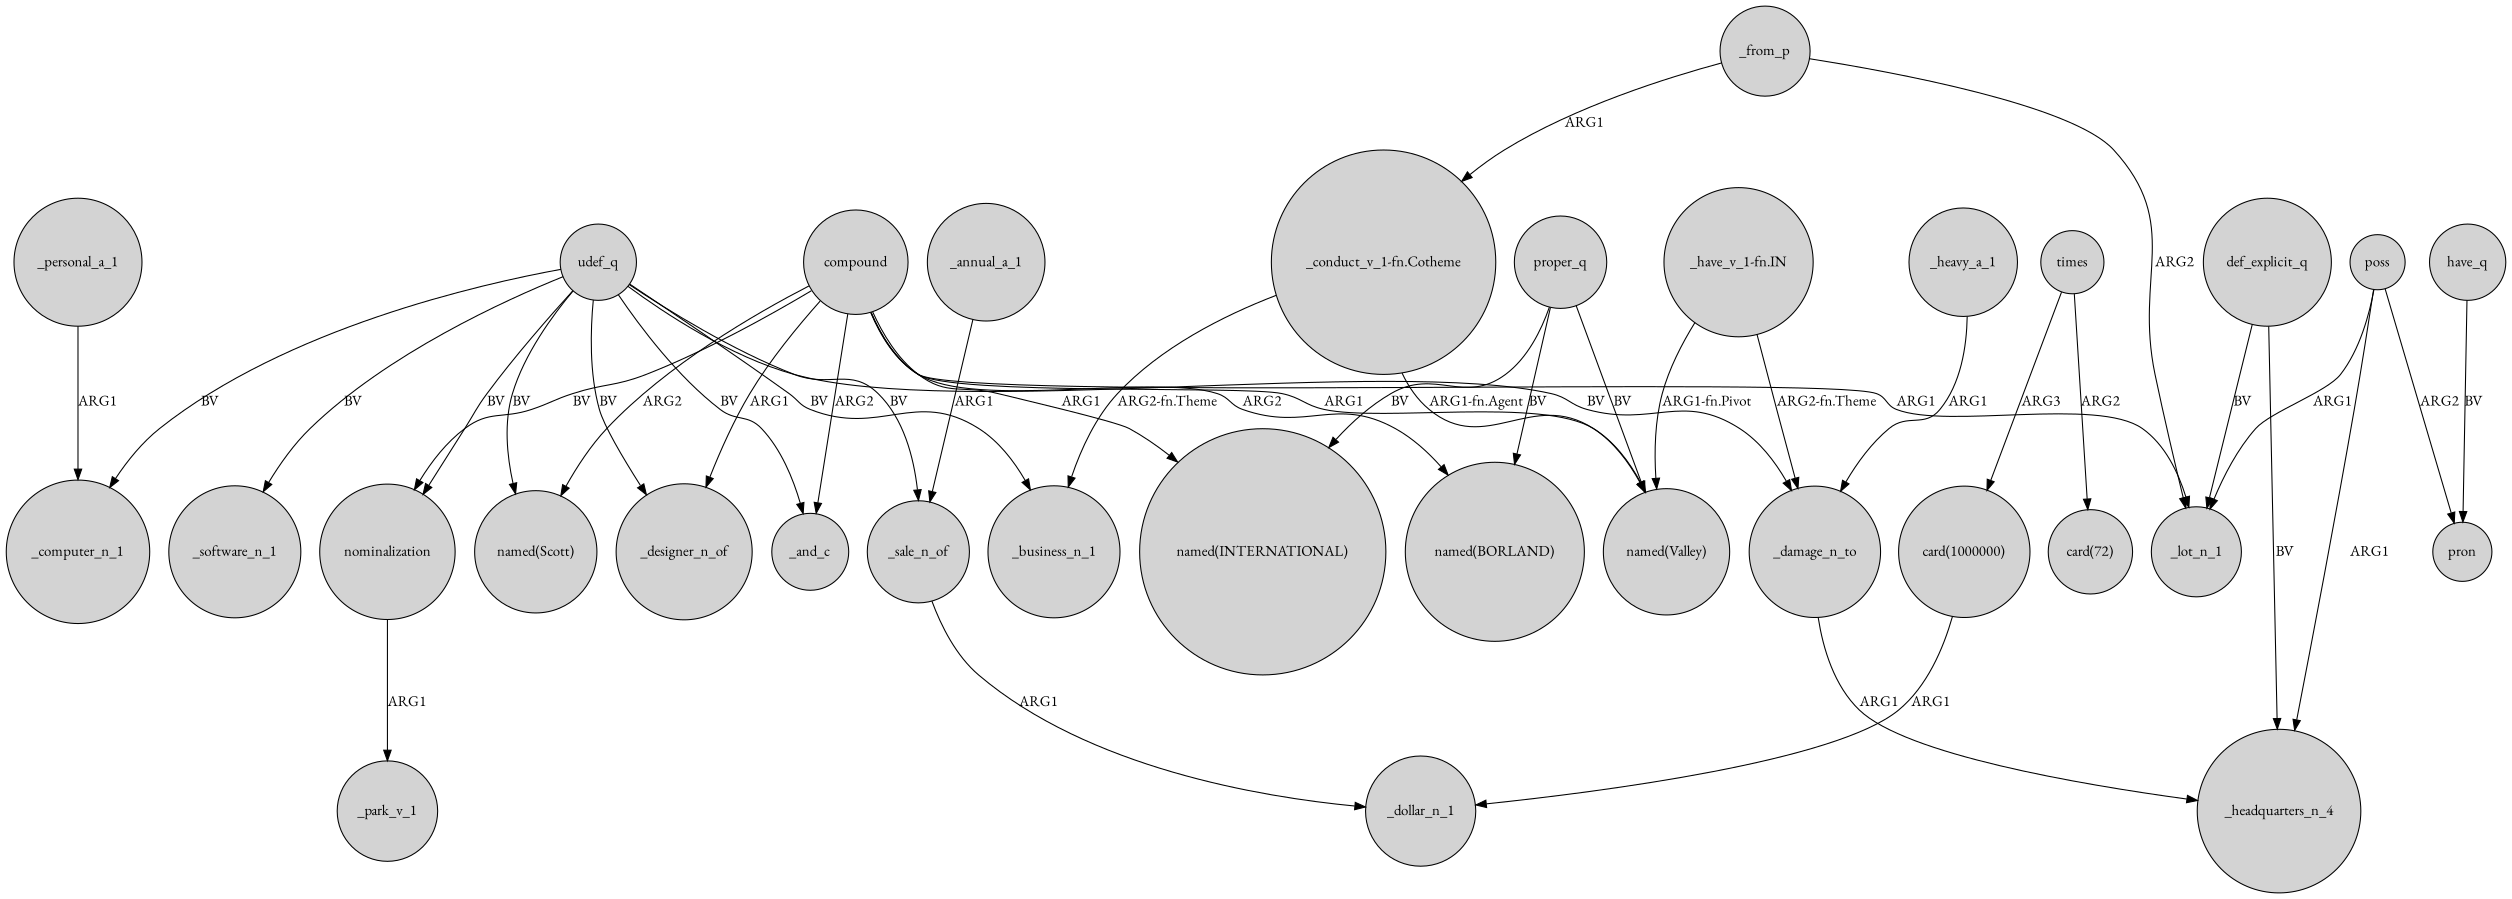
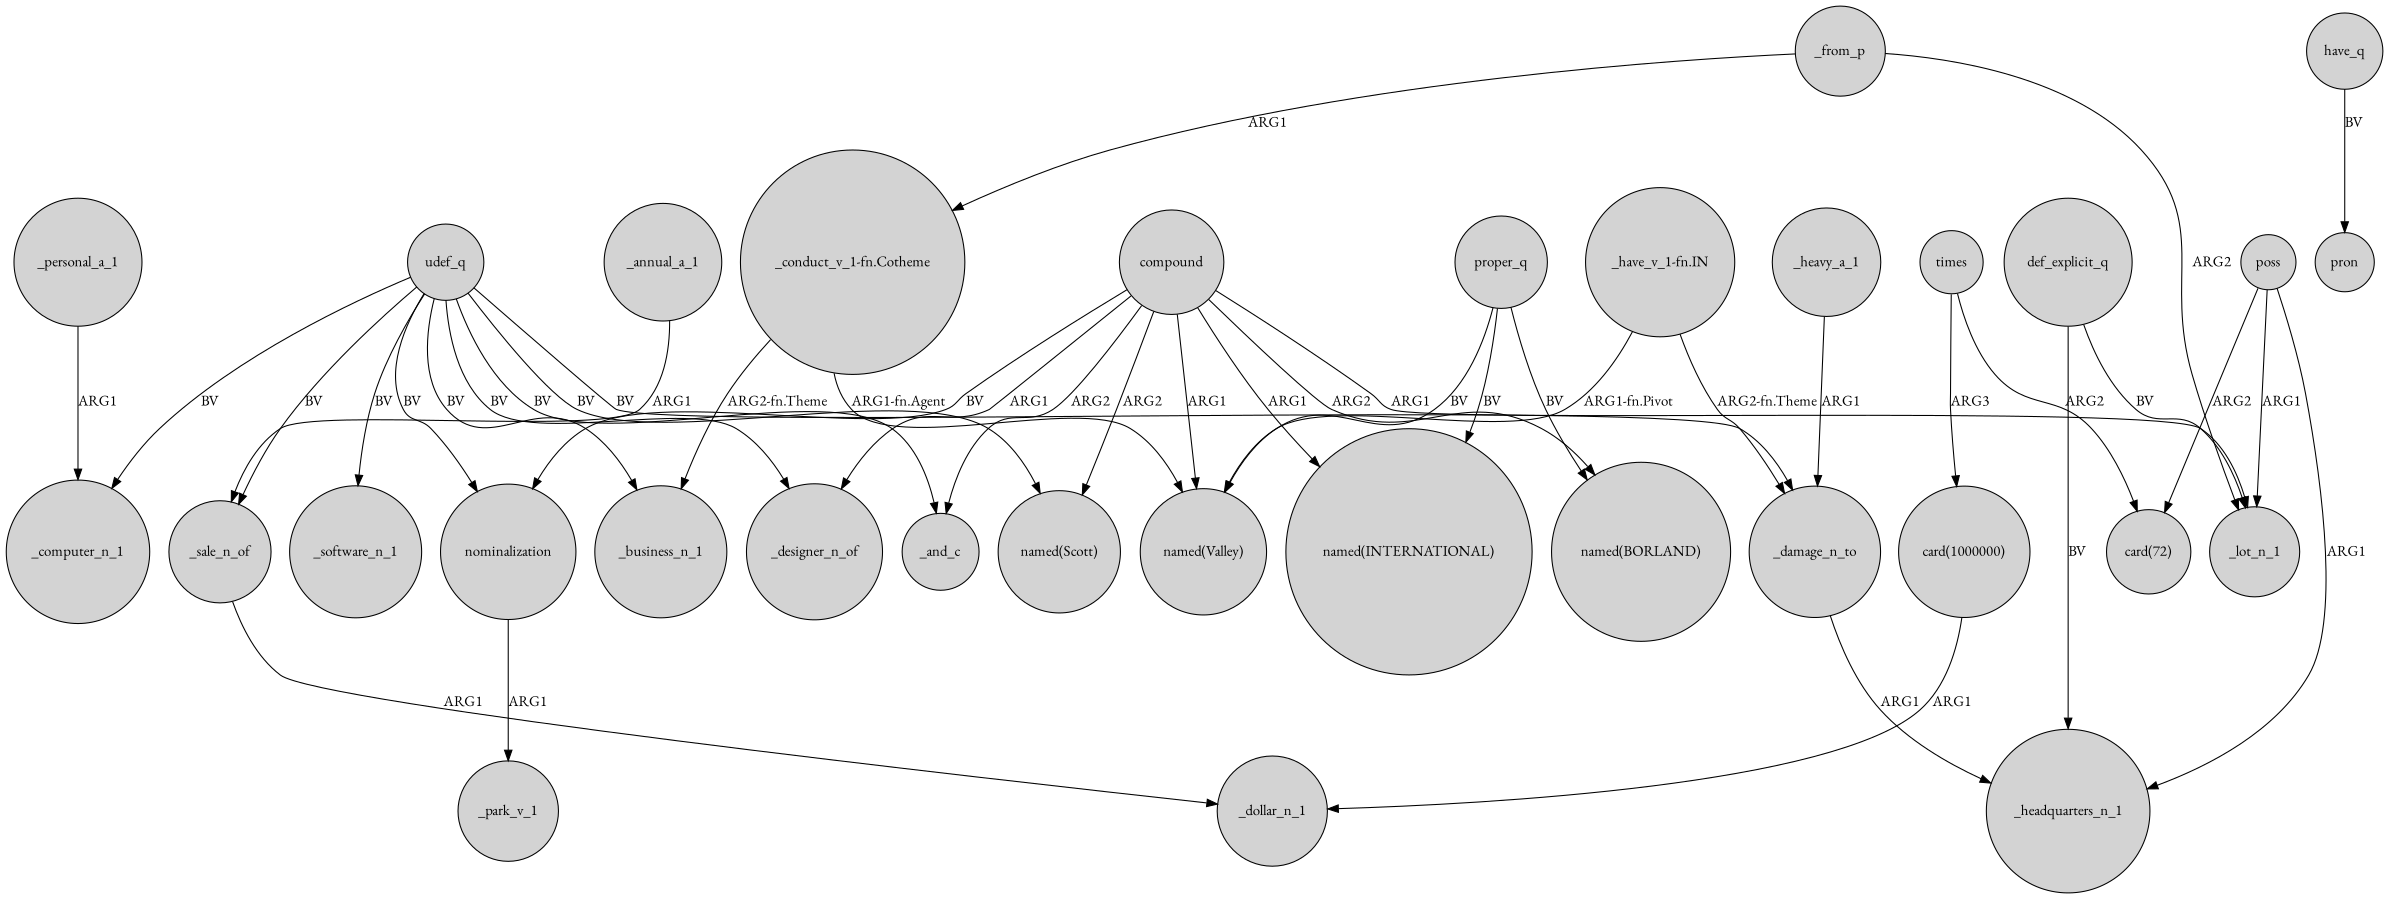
  digraph {
    fontname="EB Garamond"
    node [fontname="EB Garamond" shape=circle style=filled]
    edge [fontname="EB Garamond"]
    udef_q
    _software_n_1
    _designer_n_of
    _damage_n_to
    nominalization
    _business_n_1
    _computer_n_1
    "named(Scott)"
    _sale_n_of
    _and_c
-   _headquarters_n_1 [label=_headquarters_n_4]
+   _headquarters_n_1
    _park_v_1
    _dollar_n_1
    "card(1000000)"
    "_conduct_v_1-fn.Cotheme"
    "named(Valley)"
    proper_q
    "named(BORLAND)"
    "named(INTERNATIONAL)"
    poss
    pron
    _lot_n_1
    _from_p
    _heavy_a_1
    compound
    _annual_a_1
    n27 [label=have_q]
    times
    "card(72)"
    _personal_a_1
    "_have_v_1-fn.IN"
    def_explicit_q
    udef_q -> _software_n_1 [label=BV]
    udef_q -> _designer_n_of [label=BV]
    udef_q -> _damage_n_to [label=BV]
    udef_q -> nominalization [label=BV]
    udef_q -> _business_n_1 [label=BV]
    udef_q -> _computer_n_1 [label=BV]
    udef_q -> "named(Scott)" [label=BV]
    udef_q -> _sale_n_of [label=BV]
    udef_q -> _and_c [label=BV]
    _damage_n_to -> _headquarters_n_1 [label=ARG1]
    nominalization -> _park_v_1 [label=ARG1]
    _sale_n_of -> _dollar_n_1 [label=ARG1]
    "card(1000000)" -> _dollar_n_1 [label=ARG1]
    "_conduct_v_1-fn.Cotheme" -> _business_n_1 [label="ARG2-fn.Theme"]
    "_conduct_v_1-fn.Cotheme" -> "named(Valley)" [label="ARG1-fn.Agent"]
    proper_q -> "named(Valley)" [label=BV]
    proper_q -> "named(BORLAND)" [label=BV]
    proper_q -> "named(INTERNATIONAL)" [label=BV]
    poss -> _headquarters_n_1 [label=ARG1]
-   poss -> pron [label=ARG2]
+   poss -> "card(72)" [label=ARG2]
    poss -> _lot_n_1 [label=ARG1]
    _from_p -> "_conduct_v_1-fn.Cotheme" [label=ARG1]
    _from_p -> _lot_n_1 [label=ARG2]
    _heavy_a_1 -> _damage_n_to [label=ARG1]
    compound -> _designer_n_of [label=ARG1]
    compound -> nominalization [label=BV]
    compound -> "named(Scott)" [label=ARG2]
    compound -> _and_c [label=ARG2]
    compound -> "named(Valley)" [label=ARG1]
    compound -> "named(BORLAND)" [label=ARG2]
    compound -> "named(INTERNATIONAL)" [label=ARG1]
    compound -> _lot_n_1 [label=ARG1]
    _annual_a_1 -> _sale_n_of [label=ARG1]
    n27 -> pron [label=BV]
    times -> "card(1000000)" [label=ARG3]
    times -> "card(72)" [label=ARG2]
    _personal_a_1 -> _computer_n_1 [label=ARG1]
    "_have_v_1-fn.IN" -> _damage_n_to [label="ARG2-fn.Theme"]
    "_have_v_1-fn.IN" -> "named(Valley)" [label="ARG1-fn.Pivot"]
    def_explicit_q -> _headquarters_n_1 [label=BV]
    def_explicit_q -> _lot_n_1 [label=BV]
  }
